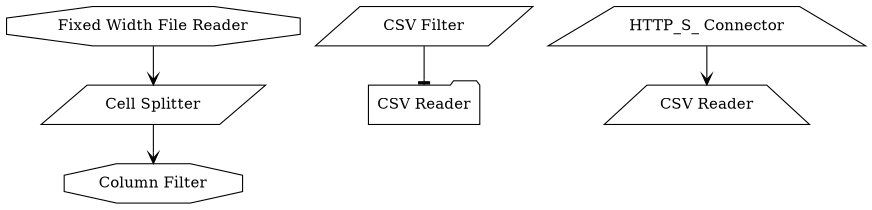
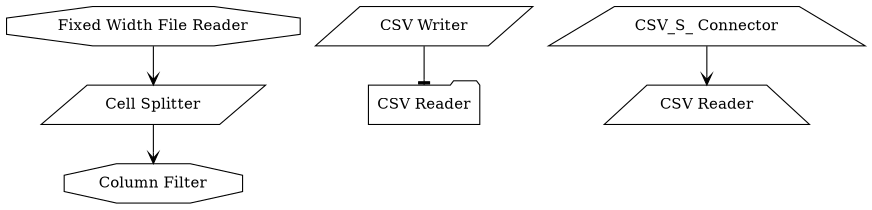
  digraph {
    rankdir=TB
    node [shape=parallelogram]
    edge [arrowhead=vee]
    n1 [label="Cell Splitter"]
    n2 [label="Column Filter" shape=octagon]
-   n3 [label="CSV Filter"]
+   n3 [label="CSV Writer"]
    n4 [label="CSV Reader" shape=folder]
    n5 [label="Fixed Width File Reader" shape=octagon]
-   n6 [label="HTTP_S_ Connector" shape=trapezium]
+   n6 [label="CSV_S_ Connector" shape=trapezium]
    n7 [label="CSV Reader" shape=trapezium]
    n1 -> n2
    n3 -> n4 [arrowhead=tee]
    n5 -> n1
    n6 -> n7
  }
